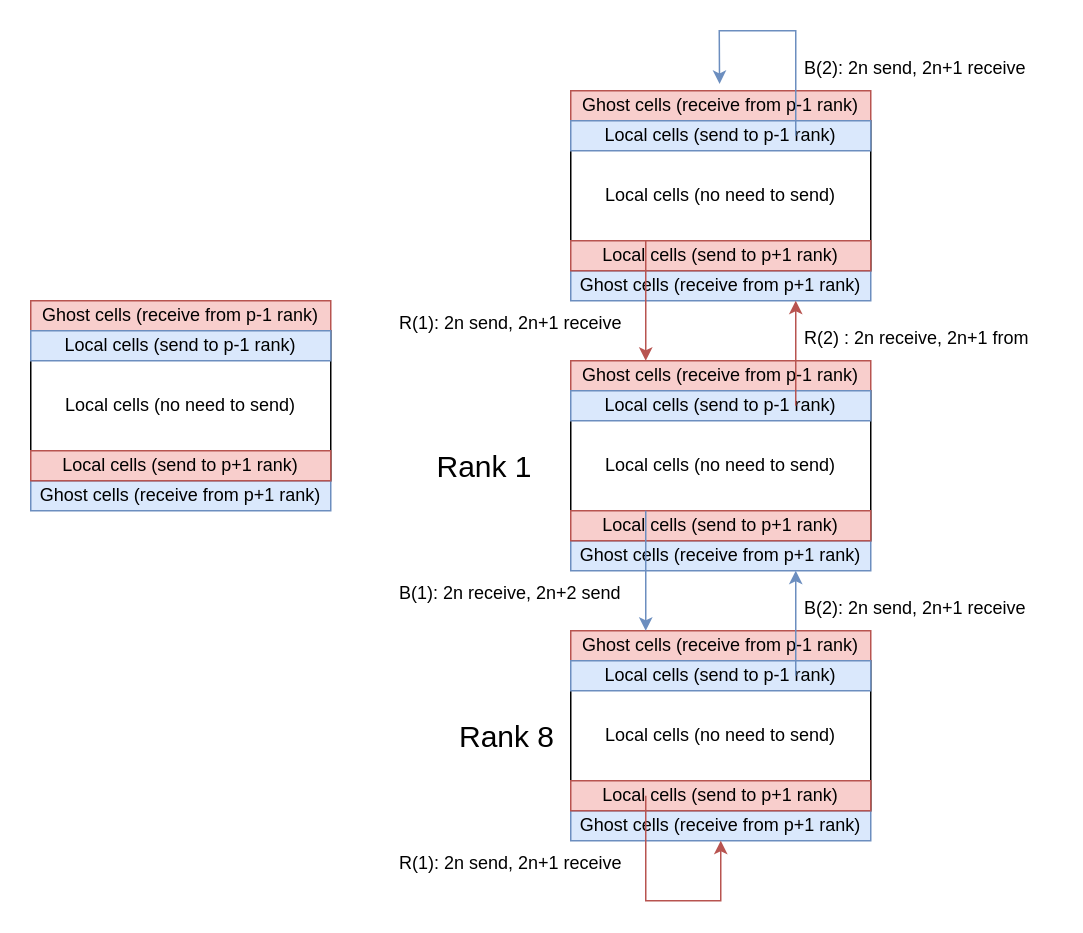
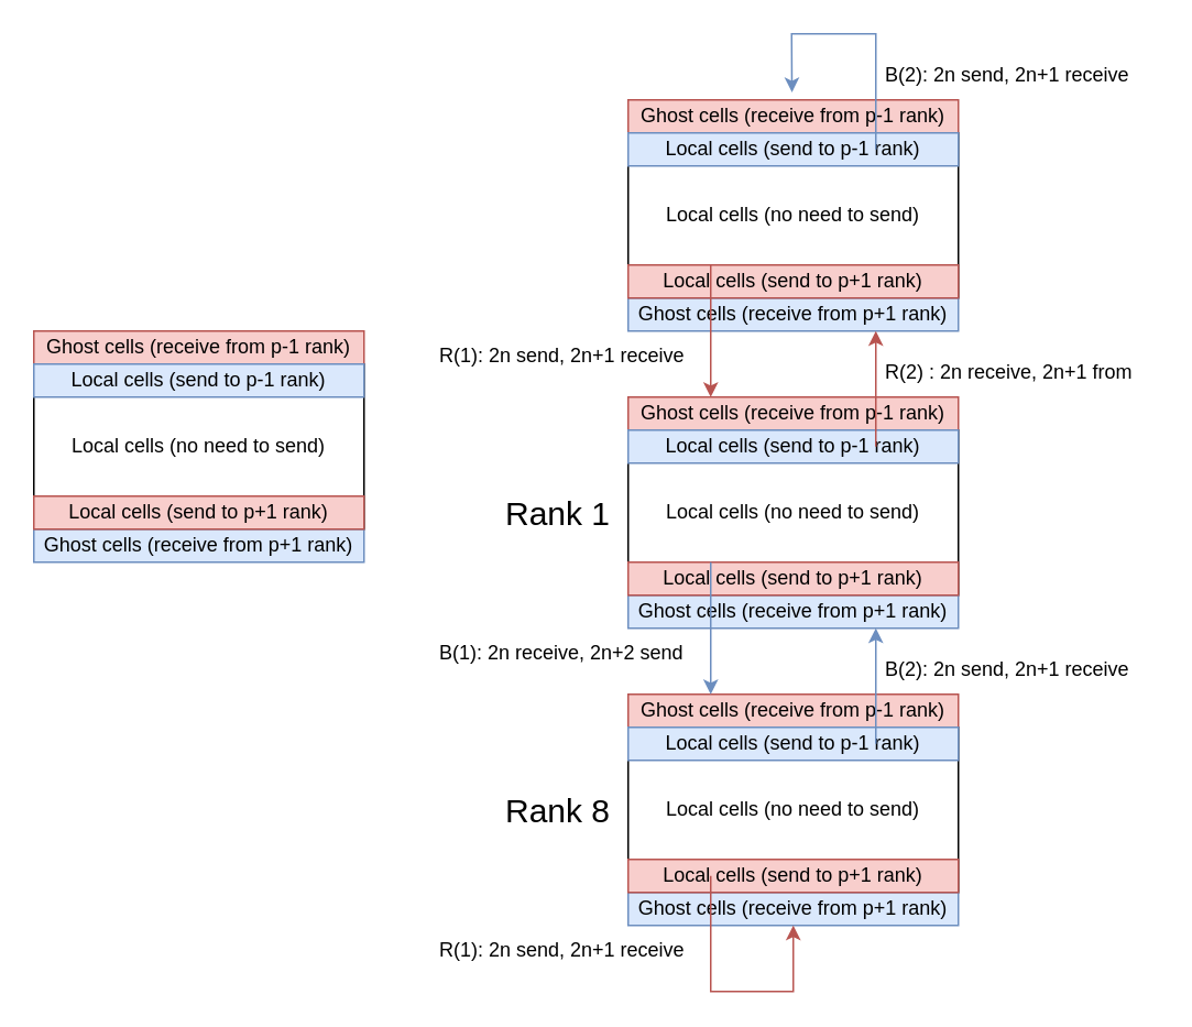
  <mxCell id="0" />
  <mxCell id="1" parent="0" />
  <mxCell id="2" value="Local cells (no need to send)" style="rounded=0;whiteSpace=wrap;html=1;" vertex="1" parent="1"><mxGeometry x="20" y="220" width="200" height="100" as="geometry" /></mxCell>
  <mxCell id="3" value="Ghost cells (receive from p-1 rank)" style="rounded=0;whiteSpace=wrap;html=1;fillColor=#f8cecc;strokeColor=#b85450;" vertex="1" parent="1"><mxGeometry x="20" y="200" width="200" height="20" as="geometry" /></mxCell>
  <mxCell id="4" value="Ghost cells (receive from p+1 rank)" style="rounded=0;whiteSpace=wrap;html=1;fillColor=#dae8fc;strokeColor=#6c8ebf;" vertex="1" parent="1"><mxGeometry x="20" y="320" width="200" height="20" as="geometry" /></mxCell>
  <mxCell id="5" value="Local cells (send to p-1 rank)" style="rounded=0;whiteSpace=wrap;html=1;fillColor=#dae8fc;strokeColor=#6c8ebf;" vertex="1" parent="1"><mxGeometry x="20" y="220" width="200" height="20" as="geometry" /></mxCell>
  <mxCell id="6" value="Local cells (send to p+1 rank)" style="rounded=0;whiteSpace=wrap;html=1;fillColor=#f8cecc;strokeColor=#b85450;" vertex="1" parent="1"><mxGeometry x="20" y="300" width="200" height="20" as="geometry" /></mxCell>
  <mxCell id="7" value="Local cells (no need to send)" style="rounded=0;whiteSpace=wrap;html=1;" vertex="1" parent="1"><mxGeometry x="380" y="80" width="200" height="100" as="geometry" /></mxCell>
  <mxCell id="8" value="Ghost cells (receive from p-1 rank)" style="rounded=0;whiteSpace=wrap;html=1;fillColor=#f8cecc;strokeColor=#b85450;" vertex="1" parent="1"><mxGeometry x="380" y="60" width="200" height="20" as="geometry" /></mxCell>
  <mxCell id="9" value="Ghost cells (receive from p+1 rank)" style="rounded=0;whiteSpace=wrap;html=1;fillColor=#dae8fc;strokeColor=#6c8ebf;" vertex="1" parent="1"><mxGeometry x="380" y="180" width="200" height="20" as="geometry" /></mxCell>
  <mxCell id="10" value="Local cells (send to p-1 rank)" style="rounded=0;whiteSpace=wrap;html=1;fillColor=#dae8fc;strokeColor=#6c8ebf;" vertex="1" parent="1"><mxGeometry x="380" y="80" width="200" height="20" as="geometry" /></mxCell>
  <mxCell id="11" value="Local cells (send to p+1 rank)" style="rounded=0;whiteSpace=wrap;html=1;fillColor=#f8cecc;strokeColor=#b85450;" vertex="1" parent="1"><mxGeometry x="380" y="160" width="200" height="20" as="geometry" /></mxCell>
  <mxCell id="12" value="Local cells (no need to send)" style="rounded=0;whiteSpace=wrap;html=1;" vertex="1" parent="1"><mxGeometry x="380" y="260" width="200" height="100" as="geometry" /></mxCell>
  <mxCell id="13" value="Ghost cells (receive from p-1 rank)" style="rounded=0;whiteSpace=wrap;html=1;fillColor=#f8cecc;strokeColor=#b85450;" vertex="1" parent="1"><mxGeometry x="380" y="240" width="200" height="20" as="geometry" /></mxCell>
  <mxCell id="14" value="Ghost cells (receive from p+1 rank)" style="rounded=0;whiteSpace=wrap;html=1;fillColor=#dae8fc;strokeColor=#6c8ebf;" vertex="1" parent="1"><mxGeometry x="380" y="360" width="200" height="20" as="geometry" /></mxCell>
  <mxCell id="15" value="Local cells (send to p-1 rank)" style="rounded=0;whiteSpace=wrap;html=1;fillColor=#dae8fc;strokeColor=#6c8ebf;" vertex="1" parent="1"><mxGeometry x="380" y="260" width="200" height="20" as="geometry" /></mxCell>
  <mxCell id="16" value="Local cells (send to p+1 rank)" style="rounded=0;whiteSpace=wrap;html=1;fillColor=#f8cecc;strokeColor=#b85450;" vertex="1" parent="1"><mxGeometry x="380" y="340" width="200" height="20" as="geometry" /></mxCell>
  <mxCell id="17" value="Local cells (no need to send)" style="rounded=0;whiteSpace=wrap;html=1;" vertex="1" parent="1"><mxGeometry x="380" y="440" width="200" height="100" as="geometry" /></mxCell>
  <mxCell id="18" value="Ghost cells (receive from p-1 rank)" style="rounded=0;whiteSpace=wrap;html=1;fillColor=#f8cecc;strokeColor=#b85450;" vertex="1" parent="1"><mxGeometry x="380" y="420" width="200" height="20" as="geometry" /></mxCell>
  <mxCell id="19" value="Ghost cells (receive from p+1 rank)" style="rounded=0;whiteSpace=wrap;html=1;fillColor=#dae8fc;strokeColor=#6c8ebf;" vertex="1" parent="1"><mxGeometry x="380" y="540" width="200" height="20" as="geometry" /></mxCell>
  <mxCell id="20" value="Local cells (send to p-1 rank)" style="rounded=0;whiteSpace=wrap;html=1;fillColor=#dae8fc;strokeColor=#6c8ebf;" vertex="1" parent="1"><mxGeometry x="380" y="440" width="200" height="20" as="geometry" /></mxCell>
  <mxCell id="21" value="Local cells (send to p+1 rank)" style="rounded=0;whiteSpace=wrap;html=1;fillColor=#f8cecc;strokeColor=#b85450;" vertex="1" parent="1"><mxGeometry x="380" y="520" width="200" height="20" as="geometry" /></mxCell>
  <mxCell id="22" value="" style="endArrow=classic;html=1;rounded=0;entryX=0.25;entryY=0;entryDx=0;entryDy=0;exitX=0.25;exitY=0;exitDx=0;exitDy=0;fillColor=#f8cecc;strokeColor=#b85450;" edge="1" parent="1" source="11" target="13"><mxGeometry width="50" height="50" relative="1" as="geometry"><mxPoint x="430" y="170" as="sourcePoint" /><mxPoint x="370" y="200" as="targetPoint" /></mxGeometry></mxCell>
  <mxCell id="23" value="" style="endArrow=classic;html=1;rounded=0;entryX=0.5;entryY=1;entryDx=0;entryDy=0;fillColor=#f8cecc;strokeColor=#b85450;" edge="1" parent="1" target="19"><mxGeometry width="50" height="50" relative="1" as="geometry"><mxPoint x="430" y="530" as="sourcePoint" /><mxPoint x="460" y="570" as="targetPoint" /><Array as="points"><mxPoint x="430" y="600" /><mxPoint x="480" y="600" /></Array></mxGeometry></mxCell>
  <mxCell id="24" value="" style="endArrow=classic;html=1;rounded=0;entryX=0.75;entryY=1;entryDx=0;entryDy=0;fillColor=#f8cecc;strokeColor=#b85450;" edge="1" parent="1" target="9"><mxGeometry width="50" height="50" relative="1" as="geometry"><mxPoint x="530" y="270" as="sourcePoint" /><mxPoint x="440" y="250" as="targetPoint" /></mxGeometry></mxCell>
  <mxCell id="25" value="" style="endArrow=classic;html=1;rounded=0;exitX=0.25;exitY=0;exitDx=0;exitDy=0;entryX=0.25;entryY=0;entryDx=0;entryDy=0;fillColor=#dae8fc;strokeColor=#6c8ebf;" edge="1" parent="1" source="16" target="18"><mxGeometry width="50" height="50" relative="1" as="geometry"><mxPoint x="260" y="460" as="sourcePoint" /><mxPoint x="310" y="410" as="targetPoint" /></mxGeometry></mxCell>
  <mxCell id="26" value="" style="endArrow=classic;html=1;rounded=0;entryX=0.75;entryY=1;entryDx=0;entryDy=0;fillColor=#dae8fc;strokeColor=#6c8ebf;" edge="1" parent="1" target="14"><mxGeometry width="50" height="50" relative="1" as="geometry"><mxPoint x="530" y="450" as="sourcePoint" /><mxPoint x="670" y="360" as="targetPoint" /></mxGeometry></mxCell>
  <mxCell id="27" value="" style="endArrow=classic;html=1;rounded=0;fillColor=#dae8fc;strokeColor=#6c8ebf;entryX=0.496;entryY=-0.228;entryDx=0;entryDy=0;entryPerimeter=0;" edge="1" parent="1" target="8"><mxGeometry width="50" height="50" relative="1" as="geometry"><mxPoint x="530" y="90" as="sourcePoint" /><mxPoint x="480" y="20" as="targetPoint" /><Array as="points"><mxPoint x="530" y="20" /><mxPoint x="479" y="20" /></Array></mxGeometry></mxCell>
  <mxCell id="28" value="R(1): 2n send, 2n+1 receive" style="text;strokeColor=none;fillColor=none;align=left;verticalAlign=middle;spacingLeft=4;spacingRight=4;overflow=hidden;points=[[0,0.5],[1,0.5]];portConstraint=eastwest;rotatable=0;whiteSpace=wrap;html=1;" vertex="1" parent="1"><mxGeometry x="260" y="200" width="180" height="30" as="geometry" /></mxCell>
  <mxCell id="29" value="R(1): 2n send, 2n+1 receive" style="text;strokeColor=none;fillColor=none;align=left;verticalAlign=middle;spacingLeft=4;spacingRight=4;overflow=hidden;points=[[0,0.5],[1,0.5]];portConstraint=eastwest;rotatable=0;whiteSpace=wrap;html=1;" vertex="1" parent="1"><mxGeometry x="260" y="560" width="170" height="30" as="geometry" /></mxCell>
  <mxCell id="30" value="R(2) : 2n receive, 2n+1 from" style="text;strokeColor=none;fillColor=none;align=left;verticalAlign=middle;spacingLeft=4;spacingRight=4;overflow=hidden;points=[[0,0.5],[1,0.5]];portConstraint=eastwest;rotatable=0;whiteSpace=wrap;html=1;" vertex="1" parent="1"><mxGeometry x="530" y="210" width="170" height="30" as="geometry" /></mxCell>
  <mxCell id="31" value="B(2): 2n send, 2n+1 receive" style="text;strokeColor=none;fillColor=none;align=left;verticalAlign=middle;spacingLeft=4;spacingRight=4;overflow=hidden;points=[[0,0.5],[1,0.5]];portConstraint=eastwest;rotatable=0;whiteSpace=wrap;html=1;" vertex="1" parent="1"><mxGeometry x="530" y="30" width="170" height="30" as="geometry" /></mxCell>
  <mxCell id="32" value="B(2): 2n send, 2n+1 receive" style="text;strokeColor=none;fillColor=none;align=left;verticalAlign=middle;spacingLeft=4;spacingRight=4;overflow=hidden;points=[[0,0.5],[1,0.5]];portConstraint=eastwest;rotatable=0;whiteSpace=wrap;html=1;" vertex="1" parent="1"><mxGeometry x="530" y="390" width="170" height="30" as="geometry" /></mxCell>
  <mxCell id="33" value="B(1): 2n receive, 2n+2 send" style="text;strokeColor=none;fillColor=none;align=left;verticalAlign=middle;spacingLeft=4;spacingRight=4;overflow=hidden;points=[[0,0.5],[1,0.5]];portConstraint=eastwest;rotatable=0;whiteSpace=wrap;html=1;" vertex="1" parent="1"><mxGeometry x="260" y="380" width="169" height="30" as="geometry" /></mxCell>
- <mxCell id="34" value="&lt;font style=&quot;font-size: 20px;&quot;&gt;Rank 1&lt;/font&gt;" style="text;strokeColor=none;fillColor=none;align=left;verticalAlign=middle;spacingLeft=4;spacingRight=4;overflow=hidden;points=[[0,0.5],[1,0.5]];portConstraint=eastwest;rotatable=0;whiteSpace=wrap;html=1;" vertex="1" parent="1"><mxGeometry x="285" y="295" width="80" height="30" as="geometry" /></mxCell>
+ <mxCell id="34" value="&lt;font style=&quot;font-size: 20px;&quot;&gt;Rank 1&lt;/font&gt;" style="text;strokeColor=none;fillColor=none;align=left;verticalAlign=middle;spacingLeft=4;spacingRight=4;overflow=hidden;points=[[0,0.5],[1,0.5]];portConstraint=eastwest;rotatable=0;whiteSpace=wrap;html=1;" vertex="1" parent="1"><mxGeometry x="300" y="295" width="80" height="30" as="geometry" /></mxCell>
  <mxCell id="35" value="&lt;font style=&quot;font-size: 20px;&quot;&gt;Rank 8&lt;/font&gt;" style="text;strokeColor=none;fillColor=none;align=left;verticalAlign=middle;spacingLeft=4;spacingRight=4;overflow=hidden;points=[[0,0.5],[1,0.5]];portConstraint=eastwest;rotatable=0;whiteSpace=wrap;html=1;" vertex="1" parent="1"><mxGeometry x="300" y="475" width="80" height="30" as="geometry" /></mxCell>
